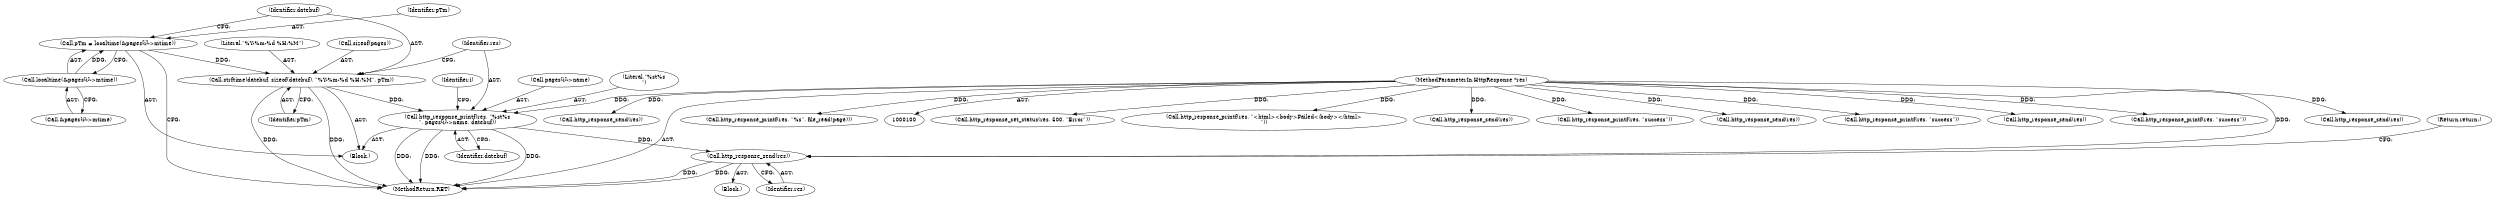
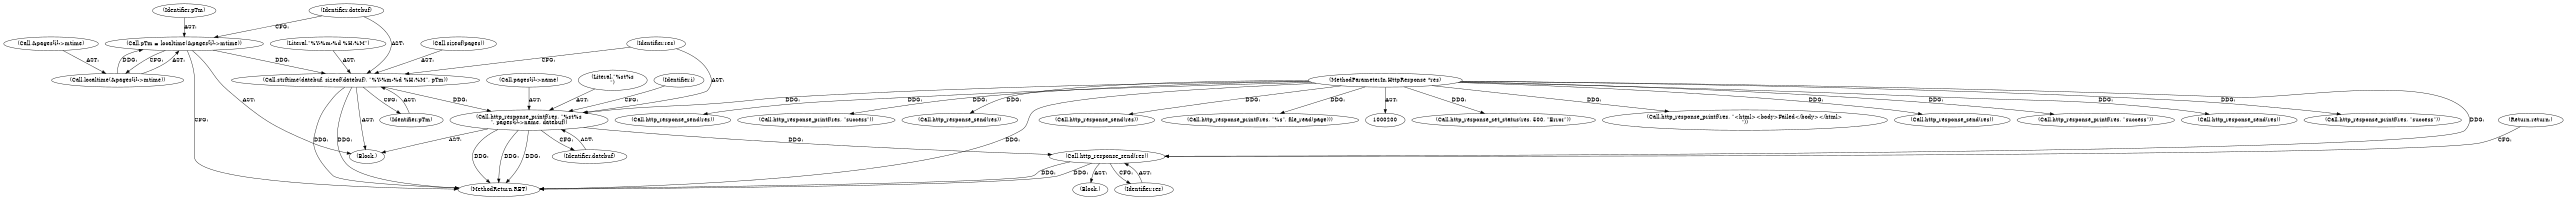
  digraph {
    n1 [label="(Call,http_response_send(res))"]
    n2 [label="(MethodReturn,RET)"]
    n3 [label="(Identifier,res)"]
    n4 [label="(Block,)"]
    n5 [label="(Call,http_response_printf(res, \"%s\t%s\n\", pages[i]->name, datebuf))"]
    n6 [label="(Block,)"]
    n7 [label="(Identifier,datebuf)"]
    n8 [label="(MethodParameterIn,HttpResponse *res)"]
    n9 [label="(Call,http_response_set_status(res, 500, \"Error\"))"]
    n10 [label="(Call,http_response_printf(res, \"<html><body>Failed</body></html>\n\"))"]
    n11 [label="(Call,http_response_send(res))"]
    n12 [label="(Call,http_response_printf(res, \"success\"))"]
    n13 [label="(Call,http_response_send(res))"]
    n14 [label="(Call,http_response_printf(res, \"success\"))"]
    n15 [label="(Call,http_response_send(res))"]
    n16 [label="(Call,http_response_printf(res, \"success\"))"]
    n17 [label="(Call,http_response_send(res))"]
    n18 [label="(Call,http_response_send(res))"]
    n19 [label="(Call,http_response_printf(res, \"%s\", file_read(page)))"]
-   1000100
+   1000100 [label=1000200]
    n21 [label="(Call,strftime(datebuf, sizeof(datebuf), \"%Y-%m-%d %H:%M\", pTm))"]
    n22 [label="(Identifier,pTm)"]
    n23 [label="(Call,pTm = localtime(&pages[i]->mtime))"]
    n24 [label="(Call,localtime(&pages[i]->mtime))"]
    n25 [label="(Call,&pages[i]->mtime)"]
    n26 [label="(Identifier,datebuf)"]
    n27 [label="(Literal,\"%s\t%s\n\")"]
    n28 [label="(Literal,\"%Y-%m-%d %H:%M\")"]
    n29 [label="(Identifier,i)"]
    n30 [label="(Identifier,res)"]
    n31 [label="(Identifier,pTm)"]
    n32 [label="(Call,sizeof(pages))"]
    n33 [label="(Return,return;)"]
    n34 [label="(Call,pages[i]->name)"]
    n1 -> n2 [label="DDG: "]
    n1 -> n2 [label="DDG: "]
    n1 -> n3 [label="CFG: "]
    n1 -> n4 [label="AST: "]
    n3 -> n1 [label="AST: "]
    n5 -> n1 [label="DDG: "]
    n5 -> n2 [label="DDG: "]
    n5 -> n2 [label="DDG: "]
    n5 -> n2 [label="DDG: "]
    n5 -> n6 [label="AST: "]
    n5 -> n7 [label="CFG: "]
    n7 -> n5 [label="AST: "]
    n8 -> n1 [label="DDG: "]
-   n8 -> n2 [label="AST: "]
+   n8 -> n2 [label="DDG: "]
    n8 -> n5 [label="DDG: "]
    n8 -> n9 [label="DDG: "]
    n8 -> n10 [label="DDG: "]
    n8 -> n11 [label="DDG: "]
    n8 -> n12 [label="DDG: "]
    n8 -> n13 [label="DDG: "]
    n8 -> n14 [label="DDG: "]
    n8 -> n15 [label="DDG: "]
    n8 -> n16 [label="DDG: "]
    n8 -> n17 [label="DDG: "]
    n8 -> n18 [label="DDG: "]
    n8 -> n19 [label="DDG: "]
    n8 -> 1000100 [label="AST: "]
    n21 -> n2 [label="DDG: "]
    n21 -> n2 [label="DDG: "]
    n21 -> n5 [label="DDG: "]
    n21 -> n6 [label="AST: "]
    n21 -> n22 [label="CFG: "]
    n22 -> n21 [label="AST: "]
    n23 -> n2 [label="CFG: "]
    n23 -> n6 [label="AST: "]
    n23 -> n21 [label="DDG: "]
    n23 -> n24 [label="CFG: "]
    n24 -> n23 [label="AST: "]
    n24 -> n23 [label="DDG: "]
-   n24 -> n25 [label="CFG: "]
    n25 -> n24 [label="AST: "]
    n26 -> n21 [label="AST: "]
    n26 -> n23 [label="CFG: "]
    n27 -> n5 [label="AST: "]
    n28 -> n21 [label="AST: "]
    n29 -> n5 [label="CFG: "]
    n30 -> n5 [label="AST: "]
    n30 -> n21 [label="CFG: "]
    n31 -> n23 [label="AST: "]
    n32 -> n21 [label="AST: "]
    n33 -> n1 [label="CFG: "]
    n34 -> n5 [label="AST: "]
  }
